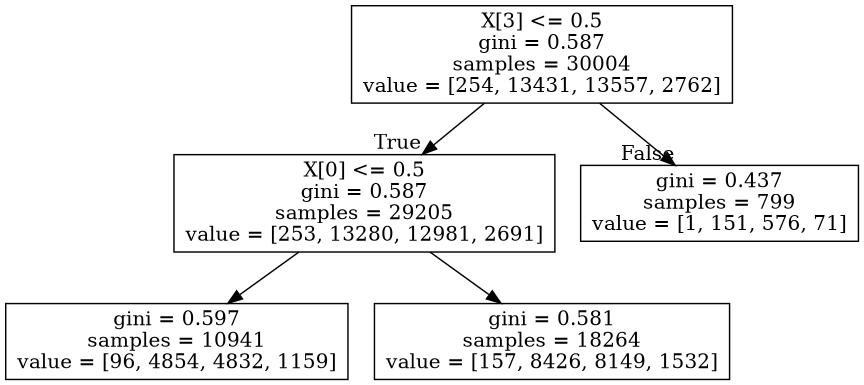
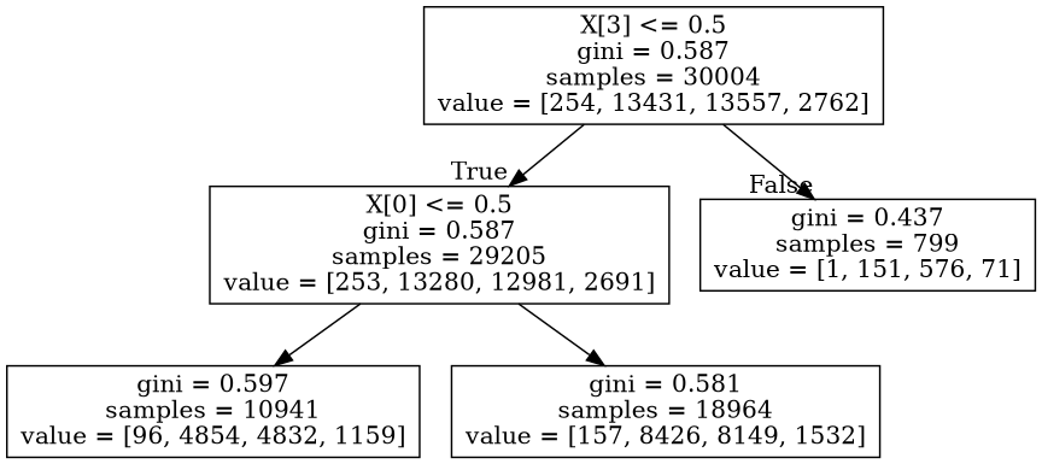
  digraph {
    node [shape=box]
    n1 [label="X[3] <= 0.5\ngini = 0.587\nsamples = 30004\nvalue = [254, 13431, 13557, 2762]"]
    n2 [label="X[0] <= 0.5\ngini = 0.587\nsamples = 29205\nvalue = [253, 13280, 12981, 2691]"]
    n3 [label="gini = 0.437\nsamples = 799\nvalue = [1, 151, 576, 71]"]
    n4 [label="gini = 0.597\nsamples = 10941\nvalue = [96, 4854, 4832, 1159]"]
-   n5 [label="gini = 0.581\nsamples = 18264\nvalue = [157, 8426, 8149, 1532]"]
+   n5 [label="gini = 0.581\nsamples = 18964\nvalue = [157, 8426, 8149, 1532]"]
    n1 -> n2 [headlabel=True labelangle=45 labeldistance=2.5]
    n1 -> n3 [headlabel=False labelangle=-45 labeldistance=2.5]
    n2 -> n4
    n2 -> n5
  }
